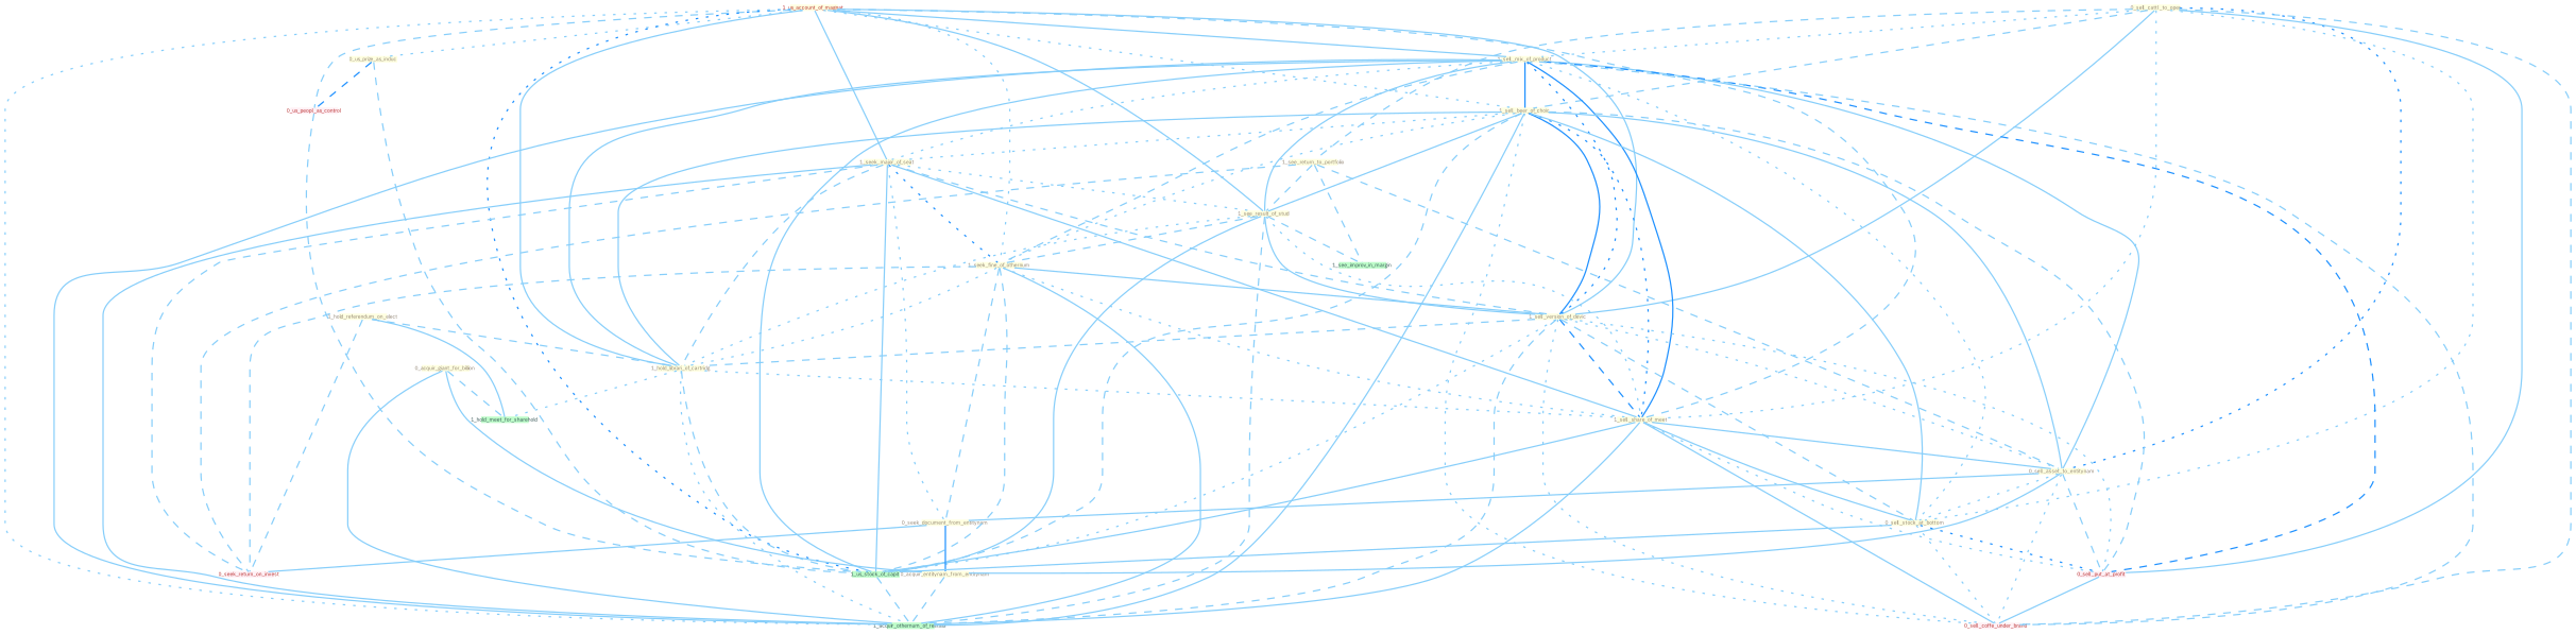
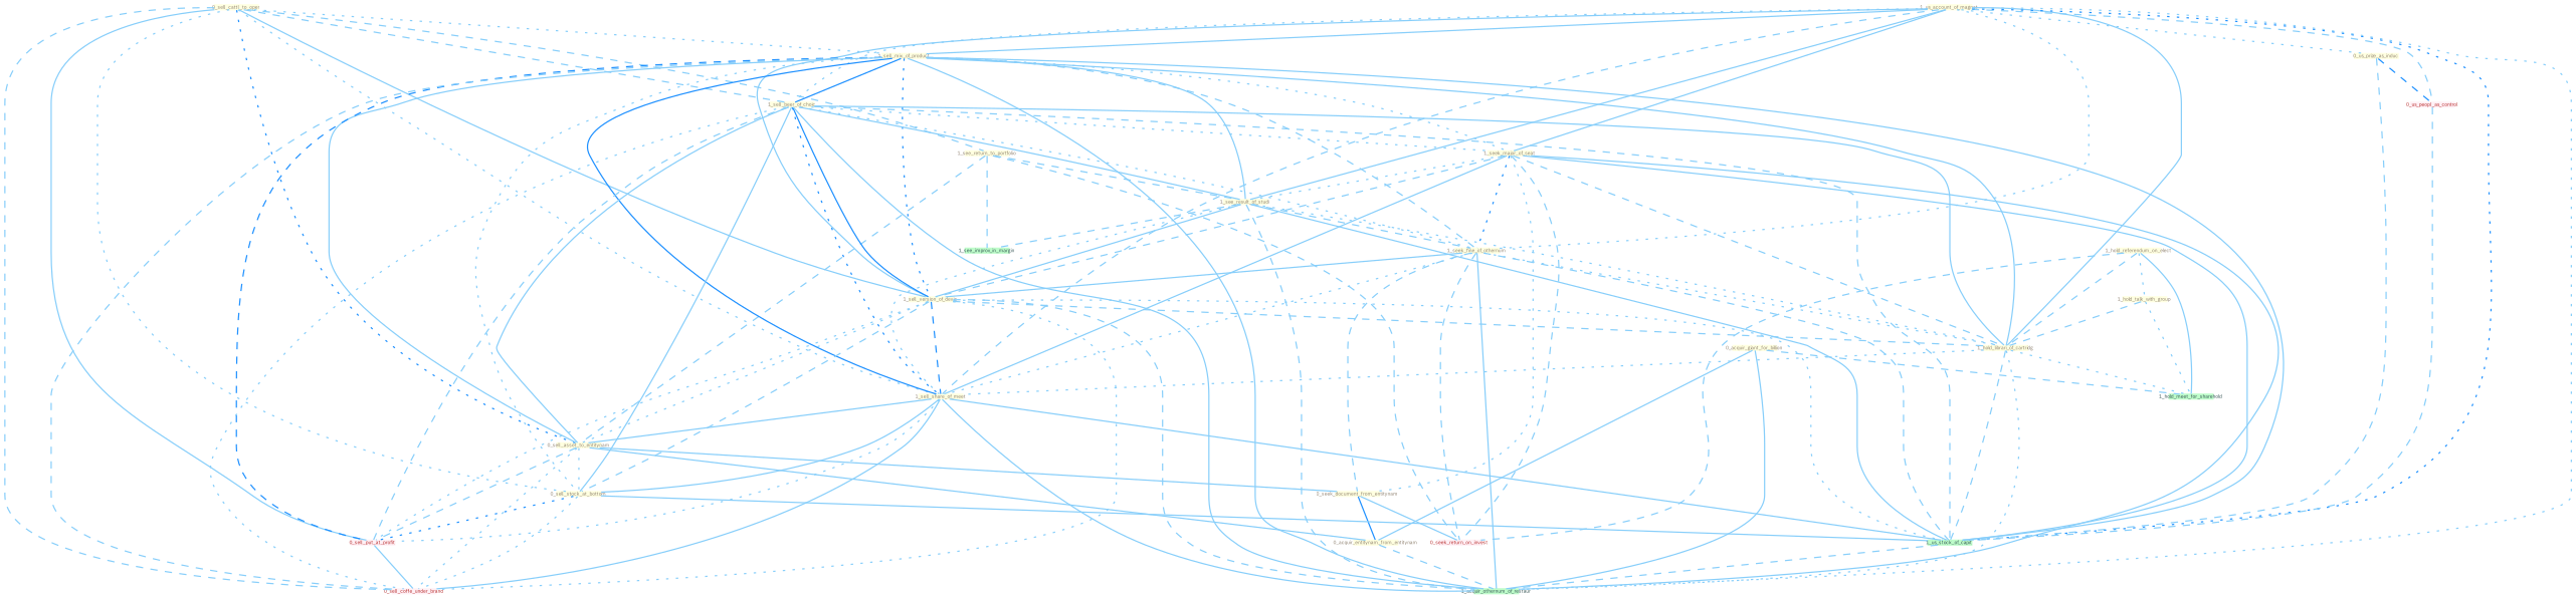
  graph {
    fontname="IBM Plex Sans"
    node [color="#ffffe0" fixedsize=true fontcolor="#8b7d6b" fontname="IBM Plex Sans" fontsize=4 shape=polygon style=filled]
    edge [color="#87cefa" fontname="IBM Plex Sans" style=solid w=1]
    "0_sell_cattl_to_oper " [height=.06 width=.5]
    "1_see_return_to_portfolio " [height=.06 width=.5]
-   "1_us_account_of_magnat " [fontcolor="#b22222" height=.06 width=.5]
+   "1_us_account_of_magnat " [height=.06 width=.5]
    "1_sell_mix_of_product " [height=.06 width=.5]
    "1_hold_referendum_on_elect " [height=.06 width=.5]
    "1_sell_beer_of_choic " [height=.06 width=.5]
    "1_seek_major_of_seat " [height=.06 width=.5]
    "1_see_result_of_studi " [height=.06 width=.5]
    "0_us_prize_as_induc " [height=.06 width=.5]
    "1_seek_fine_of_othernum " [height=.06 width=.5]
+   "1_hold_talk_with_group " [height=.06 width=.5]
    "1_sell_version_of_devic " [height=.06 width=.5]
    "1_hold_librari_of_cartridg " [height=.06 width=.5]
    n14 [height=.06 label="1_sell_share_of_meet" width=.5]
    "0_acquir_giant_for_billion " [height=.06 width=.5]
    "0_sell_asset_to_entitynam " [height=.06 width=.5]
    "0_seek_document_from_entitynam " [height=.06 width=.5]
    "0_sell_stock_at_bottom " [height=.06 width=.5]
    "0_acquir_entitynam_from_entitynam " [height=.06 width=.5]
    "0_us_peopl_as_control " [color="#fff0f5" fontcolor="#b22222" height=.06 width=.5]
    "0_sell_put_at_profit " [color="#fff0f5" fontcolor="#b22222" height=.06 width=.5]
    "0_seek_return_on_invest " [color="#fff0f5" fontcolor="#b22222" height=.06 width=.5]
    "0_sell_coffe_under_brand " [color="#fff0f5" fontcolor="#b22222" height=.06 width=.5]
    "1_see_improv_in_margin " [color="#BDFCC9" fontcolor="#2f4f4f" height=.06 width=.5]
    "1_us_stock_of_capit " [color="#BDFCC9" fontcolor="#2f4f4f" height=.06 width=.5]
    "1_acquir_othernum_of_restaur " [color="#BDFCC9" fontcolor="#2f4f4f" height=.06 width=.5]
    "1_hold_meet_for_sharehold " [color="#BDFCC9" fontcolor="#2f4f4f" height=.06 width=.5]
    subgraph sub_1 {
      "0_sell_cattl_to_oper "
      "1_see_return_to_portfolio "
      "1_us_account_of_magnat "
      "1_sell_mix_of_product "
      "1_hold_referendum_on_elect "
      "1_sell_beer_of_choic "
      "1_seek_major_of_seat "
      "1_see_result_of_studi "
      "0_us_prize_as_induc "
      "1_seek_fine_of_othernum "
+     "1_hold_talk_with_group "
      "1_sell_version_of_devic "
      "1_hold_librari_of_cartridg "
      n14
      "0_acquir_giant_for_billion "
      "0_sell_asset_to_entitynam "
      "0_seek_document_from_entitynam "
      "0_sell_stock_at_bottom "
      "0_acquir_entitynam_from_entitynam "
    }
    subgraph sub_2 {
      "0_us_peopl_as_control "
      "0_sell_put_at_profit "
      "0_seek_return_on_invest "
      "0_sell_coffe_under_brand "
    }
    "0_sell_cattl_to_oper " -- "1_see_return_to_portfolio " [style=dashed]
    "0_sell_cattl_to_oper " -- "1_sell_mix_of_product " [style=dotted]
    "0_sell_cattl_to_oper " -- "1_sell_beer_of_choic " [style=dashed]
    "0_sell_cattl_to_oper " -- "1_sell_version_of_devic "
    "0_sell_cattl_to_oper " -- n14 [style=dotted]
    "0_sell_cattl_to_oper " -- "0_sell_asset_to_entitynam " [color="#1e90ff" style=dotted w=2]
    "0_sell_cattl_to_oper " -- "0_sell_stock_at_bottom " [style=dotted]
    "0_sell_cattl_to_oper " -- "0_sell_put_at_profit "
    "0_sell_cattl_to_oper " -- "0_sell_coffe_under_brand " [style=dashed]
    "1_see_return_to_portfolio " -- "1_see_result_of_studi " [style=dashed]
    "1_see_return_to_portfolio " -- "0_sell_asset_to_entitynam " [style=dashed]
    "1_see_return_to_portfolio " -- "0_seek_return_on_invest " [style=dashed]
    "1_see_return_to_portfolio " -- "1_see_improv_in_margin " [style=dashed]
    "1_us_account_of_magnat " -- "1_sell_mix_of_product "
    "1_us_account_of_magnat " -- "1_sell_beer_of_choic " [style=dotted]
    "1_us_account_of_magnat " -- "1_seek_major_of_seat "
    "1_us_account_of_magnat " -- "1_see_result_of_studi "
    "1_us_account_of_magnat " -- "0_us_prize_as_induc " [style=dotted]
    "1_us_account_of_magnat " -- "1_seek_fine_of_othernum " [style=dotted]
    "1_us_account_of_magnat " -- "1_sell_version_of_devic "
    "1_us_account_of_magnat " -- "1_hold_librari_of_cartridg "
    "1_us_account_of_magnat " -- n14 [style=dashed]
    "1_us_account_of_magnat " -- "0_us_peopl_as_control " [style=dashed]
    "1_us_account_of_magnat " -- "1_us_stock_of_capit " [color="#1e90ff" style=dotted w=2]
    "1_us_account_of_magnat " -- "1_acquir_othernum_of_restaur " [style=dotted]
    "1_sell_mix_of_product " -- "1_sell_beer_of_choic " [color="#1e90ff" w=2]
    "1_sell_mix_of_product " -- "1_seek_major_of_seat " [style=dotted]
    "1_sell_mix_of_product " -- "1_see_result_of_studi "
    "1_sell_mix_of_product " -- "1_seek_fine_of_othernum " [style=dashed]
    "1_sell_mix_of_product " -- "1_sell_version_of_devic " [color="#1e90ff" style=dotted w=2]
    "1_sell_mix_of_product " -- "1_hold_librari_of_cartridg "
    "1_sell_mix_of_product " -- n14 [color="#1e90ff" w=2]
    "1_sell_mix_of_product " -- "0_sell_asset_to_entitynam "
    "1_sell_mix_of_product " -- "0_sell_stock_at_bottom " [style=dotted]
    "1_sell_mix_of_product " -- "0_sell_put_at_profit " [color="#1e90ff" style=dashed]
    "1_sell_mix_of_product " -- "0_sell_coffe_under_brand " [style=dashed]
    "1_sell_mix_of_product " -- "1_us_stock_of_capit "
    "1_sell_mix_of_product " -- "1_acquir_othernum_of_restaur "
+   "1_hold_referendum_on_elect " -- "1_hold_talk_with_group " [style=dotted]
    "1_hold_referendum_on_elect " -- "1_hold_librari_of_cartridg " [style=dashed]
    "1_hold_referendum_on_elect " -- "0_seek_return_on_invest " [style=dashed]
    "1_hold_referendum_on_elect " -- "1_hold_meet_for_sharehold "
    "1_sell_beer_of_choic " -- "1_seek_major_of_seat " [style=dotted]
    "1_sell_beer_of_choic " -- "1_see_result_of_studi "
    "1_sell_beer_of_choic " -- "1_seek_fine_of_othernum " [style=dotted]
    "1_sell_beer_of_choic " -- "1_sell_version_of_devic " [color="#1e90ff" w=2]
    "1_sell_beer_of_choic " -- "1_hold_librari_of_cartridg "
    "1_sell_beer_of_choic " -- n14 [color="#1e90ff" style=dotted w=2]
    "1_sell_beer_of_choic " -- "0_sell_asset_to_entitynam "
    "1_sell_beer_of_choic " -- "0_sell_stock_at_bottom "
    "1_sell_beer_of_choic " -- "0_sell_put_at_profit " [style=dashed]
    "1_sell_beer_of_choic " -- "0_sell_coffe_under_brand " [style=dotted]
    "1_sell_beer_of_choic " -- "1_us_stock_of_capit " [style=dashed]
    "1_sell_beer_of_choic " -- "1_acquir_othernum_of_restaur "
    "1_seek_major_of_seat " -- "1_see_result_of_studi " [style=dotted]
    "1_seek_major_of_seat " -- "1_seek_fine_of_othernum " [color="#1e90ff" style=dotted w=2]
    "1_seek_major_of_seat " -- "1_sell_version_of_devic " [style=dashed]
    "1_seek_major_of_seat " -- "1_hold_librari_of_cartridg " [style=dashed]
    "1_seek_major_of_seat " -- n14
    "1_seek_major_of_seat " -- "0_seek_document_from_entitynam " [style=dotted]
    "1_seek_major_of_seat " -- "0_seek_return_on_invest " [style=dashed]
    "1_seek_major_of_seat " -- "1_us_stock_of_capit "
    "1_seek_major_of_seat " -- "1_acquir_othernum_of_restaur "
    "1_see_result_of_studi " -- "1_seek_fine_of_othernum " [style=dashed]
    "1_see_result_of_studi " -- "1_sell_version_of_devic "
    "1_see_result_of_studi " -- "1_hold_librari_of_cartridg " [style=dotted]
    "1_see_result_of_studi " -- n14 [style=dotted]
    "1_see_result_of_studi " -- "1_see_improv_in_margin " [style=dashed]
    "1_see_result_of_studi " -- "1_us_stock_of_capit "
    "1_see_result_of_studi " -- "1_acquir_othernum_of_restaur " [style=dashed]
    "0_us_prize_as_induc " -- "0_us_peopl_as_control " [color="#1e90ff" style=dashed w=2]
    "0_us_prize_as_induc " -- "1_us_stock_of_capit " [style=dashed]
    "1_seek_fine_of_othernum " -- "1_sell_version_of_devic "
    "1_seek_fine_of_othernum " -- "1_hold_librari_of_cartridg " [style=dotted]
    "1_seek_fine_of_othernum " -- n14 [style=dotted]
    "1_seek_fine_of_othernum " -- "0_seek_document_from_entitynam " [style=dashed]
    "1_seek_fine_of_othernum " -- "0_seek_return_on_invest " [style=dashed]
    "1_seek_fine_of_othernum " -- "1_us_stock_of_capit " [style=dashed]
    "1_seek_fine_of_othernum " -- "1_acquir_othernum_of_restaur "
+   "1_hold_talk_with_group " -- "1_hold_librari_of_cartridg " [style=dashed]
+   "1_hold_talk_with_group " -- "1_hold_meet_for_sharehold " [style=dotted]
    "1_sell_version_of_devic " -- "1_hold_librari_of_cartridg " [style=dashed]
    "1_sell_version_of_devic " -- n14 [color="#1e90ff" style=dashed w=2]
    "1_sell_version_of_devic " -- "0_sell_asset_to_entitynam " [style=dotted]
    "1_sell_version_of_devic " -- "0_sell_stock_at_bottom " [style=dashed]
    "1_sell_version_of_devic " -- "0_sell_put_at_profit " [style=dotted]
    "1_sell_version_of_devic " -- "0_sell_coffe_under_brand " [style=dotted]
    "1_sell_version_of_devic " -- "1_us_stock_of_capit " [style=dotted]
    "1_sell_version_of_devic " -- "1_acquir_othernum_of_restaur " [style=dashed]
    "1_hold_librari_of_cartridg " -- n14 [style=dotted]
    "1_hold_librari_of_cartridg " -- "1_us_stock_of_capit " [style=dashed]
    "1_hold_librari_of_cartridg " -- "1_acquir_othernum_of_restaur " [style=dotted]
    "1_hold_librari_of_cartridg " -- "1_hold_meet_for_sharehold " [style=dotted]
    n14 -- "0_sell_asset_to_entitynam "
    n14 -- "0_sell_stock_at_bottom "
    n14 -- "0_sell_put_at_profit " [style=dotted]
    n14 -- "0_sell_coffe_under_brand "
    n14 -- "1_us_stock_of_capit "
    n14 -- "1_acquir_othernum_of_restaur "
    "0_acquir_giant_for_billion " -- "0_acquir_entitynam_from_entitynam "
    "0_acquir_giant_for_billion " -- "1_acquir_othernum_of_restaur "
    "0_acquir_giant_for_billion " -- "1_hold_meet_for_sharehold " [style=dashed]
    "0_sell_asset_to_entitynam " -- "0_seek_document_from_entitynam "
    "0_sell_asset_to_entitynam " -- "0_sell_stock_at_bottom " [style=dotted]
    "0_sell_asset_to_entitynam " -- "0_acquir_entitynam_from_entitynam "
    "0_sell_asset_to_entitynam " -- "0_sell_put_at_profit " [style=dashed]
    "0_sell_asset_to_entitynam " -- "0_sell_coffe_under_brand " [style=dotted]
    "0_seek_document_from_entitynam " -- "0_acquir_entitynam_from_entitynam " [color="#1e90ff" w=2]
    "0_seek_document_from_entitynam " -- "0_seek_return_on_invest "
    "0_sell_stock_at_bottom " -- "0_sell_put_at_profit " [color="#1e90ff" style=dotted w=2]
    "0_sell_stock_at_bottom " -- "0_sell_coffe_under_brand " [style=dotted]
    "0_sell_stock_at_bottom " -- "1_us_stock_of_capit "
    "0_acquir_entitynam_from_entitynam " -- "1_acquir_othernum_of_restaur " [style=dashed]
    "0_us_peopl_as_control " -- "1_us_stock_of_capit " [style=dashed]
    "0_sell_put_at_profit " -- "0_sell_coffe_under_brand "
    "1_us_stock_of_capit " -- "1_acquir_othernum_of_restaur " [style=dashed]
  }
